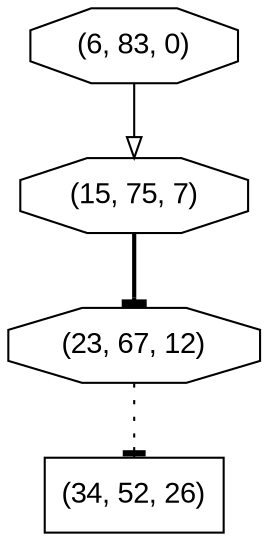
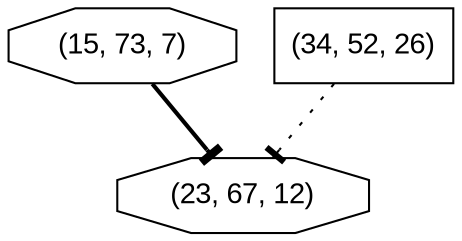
  digraph {
    fontname="Liberation Sans"
    node [fontname="Liberation Sans" shape=octagon]
    edge [arrowhead=tee fontname="Liberation Sans"]
-   "(6, 83, 0)"
-   "(15, 75, 7)"
+   "(15, 75, 7)" [label="(15, 73, 7)"]
    "(23, 67, 12)"
    n4 [label="(34, 52, 26)" shape=box]
-   "(6, 83, 0)" -> "(15, 75, 7)" [arrowhead=onormal style=solid]
    "(15, 75, 7)" -> "(23, 67, 12)" [style=bold]
-   "(23, 67, 12)" -> n4 [style=dotted]
+   n4 -> "(23, 67, 12)" [style=dotted]
  }
